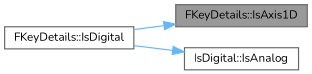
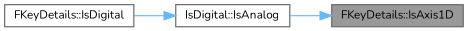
  digraph {
    fontname=Nunito
    rankdir=RL
    node [color=grey40 fillcolor=white fontname=Nunito fontsize=10 shape=box style=filled]
    edge [color=steelblue1 dir=back fontname=Nunito fontsize=10 labelfontname=Helvetica labelfontsize=10 style=solid]
    n1 [color=gray40 fillcolor=grey60 fontcolor=black height=0.2 label="FKeyDetails::IsAxis1D" width=0.4]
    n2 [height=0.2 label="IsDigital::IsAnalog" width=0.4]
    n3 [height=0.2 label="FKeyDetails::IsDigital" width=0.4]
-   n1 -> n3
+   n1 -> n2
    n2 -> n3
  }
